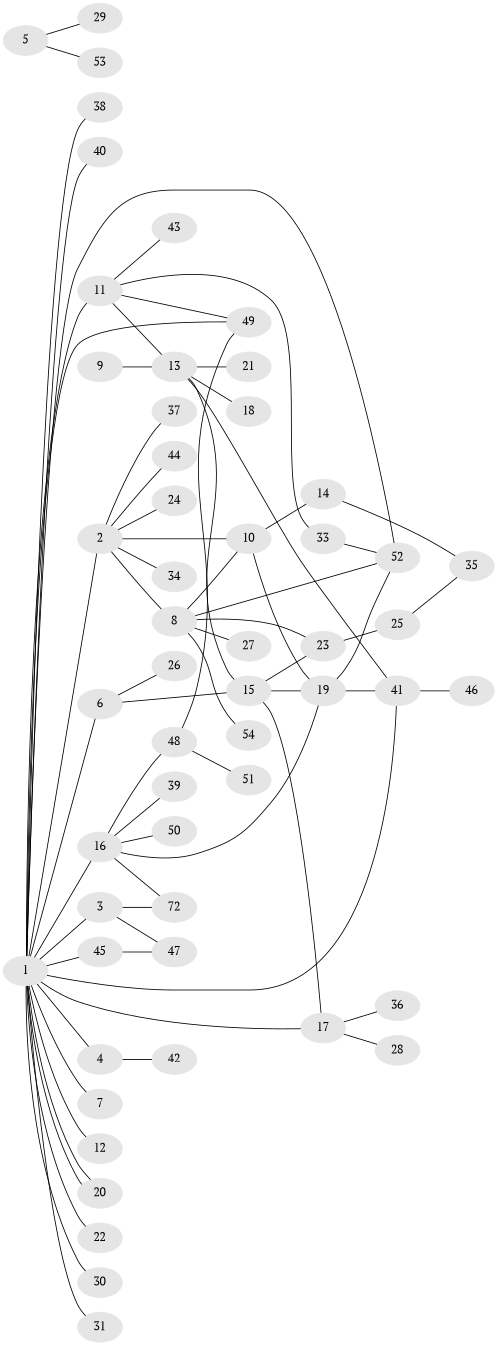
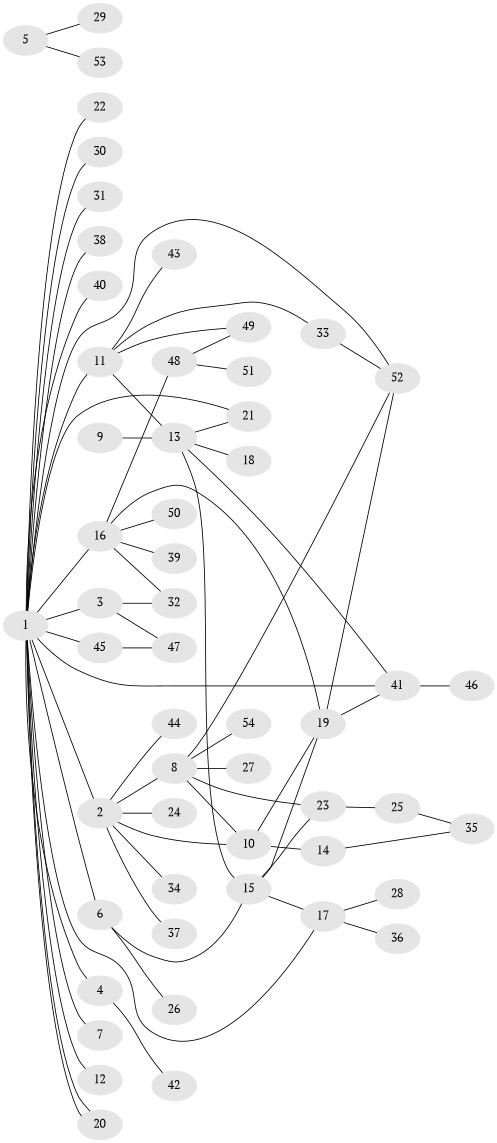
  graph {
    fontname="PT Serif"
    rankdir=LR
    node [color=gray90 fontname="PT Serif" style=filled]
    edge [fontname="PT Serif"]
    1
    2
    3
    4
    6
    7
    11
    12
    16
    17
    20
    22
    30
    31
    38
    40
    41
    45
    49
    52
    8
    10
    24
    34
    37
    44
-   32 [label=72]
+   32
    47
    42
    15
    26
    13
    33
    43
    19
    39
    48
    50
    28
    36
    46
    5
    29
    53
    23
    27
    54
    14
    9
    25
    18
    21
    35
    51
    1 -- 2
    1 -- 3
    1 -- 4
    1 -- 6
    1 -- 7
    1 -- 11
    1 -- 12
    1 -- 16
    1 -- 17
    1 -- 20
    1 -- 20
    1 -- 22
    1 -- 30
    1 -- 31
    1 -- 38
    1 -- 40
    1 -- 41
    1 -- 45
-   1 -- 49
+   1 -- 21
    1 -- 52
    2 -- 8
    2 -- 10
    2 -- 24
    2 -- 34
    2 -- 37
    2 -- 44
    3 -- 32
    3 -- 47
    4 -- 42
    6 -- 15
    6 -- 26
    11 -- 49
    11 -- 13
    11 -- 33
    11 -- 43
    16 -- 32
    16 -- 19
    16 -- 39
    16 -- 48
    16 -- 50
    17 -- 28
    17 -- 36
    41 -- 46
    45 -- 47
    8 -- 52
    8 -- 10
    8 -- 23
    8 -- 27
    8 -- 54
    10 -- 19
    10 -- 14
    15 -- 17
    15 -- 19
    15 -- 23
    13 -- 41
    13 -- 15
    13 -- 18
    13 -- 21
    33 -- 52
    19 -- 41
    19 -- 52
    48 -- 49
    48 -- 51
    5 -- 29
    5 -- 53
    23 -- 25
    14 -- 35
    9 -- 13
    25 -- 35
  }
